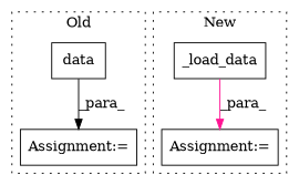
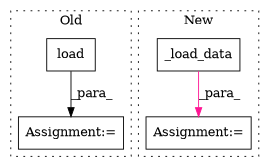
  digraph {
    node [a=32 l=1 shape=box]
-   n1 [l="5,1" label=data s="7125,7213"]
+   n1 [l="5,1" label=load s="7125,7213"]
    n2 [a=7 label="Assignment:=" s=7118]
    n3 [l="11,1" label=_load_data s="7205,7235"]
    n4 [a=7 label="Assignment:=" s=7204]
    subgraph cluster_1 {
      label=Old
      style=dotted
      n1
      n2
    }
    subgraph cluster_2 {
      label=New
      style=dotted
      n3
      n4
    }
    n1 -> n2 [label=_para_ color=black]
    n3 -> n4 [label=_para_ color=deeppink]
  }
